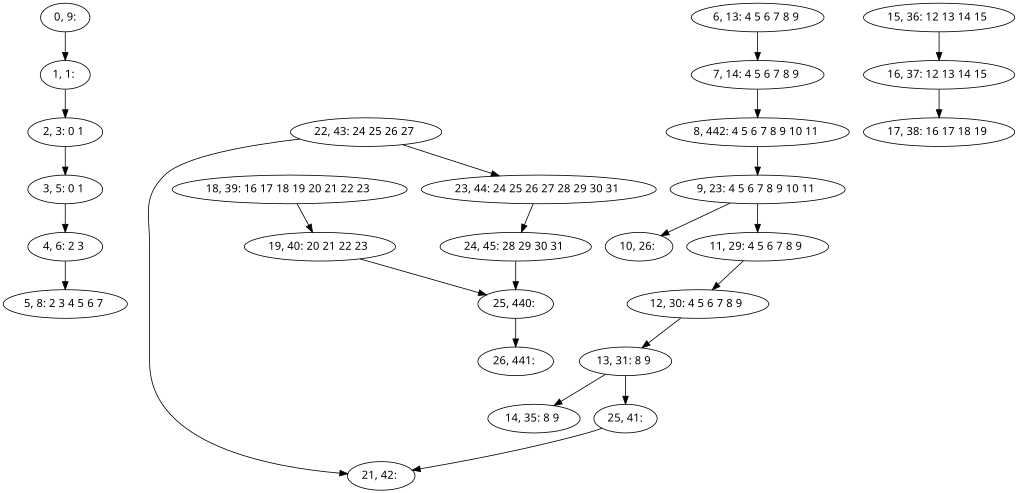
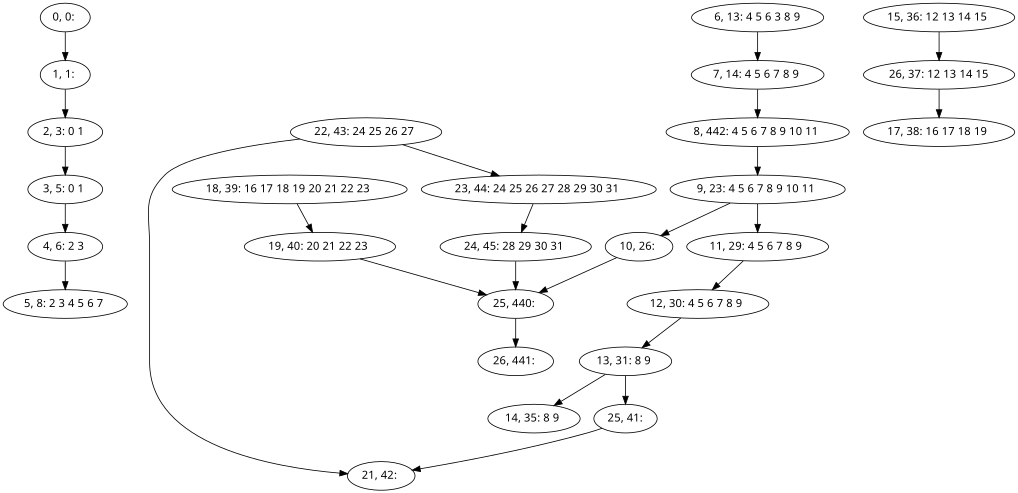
  digraph {
    fontname="Noto Sans"
    node [fontname="Noto Sans"]
    edge [fontname="Noto Sans"]
-   n1 [label="0, 9:"]
+   n1 [label="0, 0: "]
    n2 [label="1, 1: "]
    n3 [label="2, 3: 0 1 "]
    n4 [label="3, 5: 0 1 "]
    n5 [label="4, 6: 2 3 "]
    n6 [label="5, 8: 2 3 4 5 6 7 "]
-   n7 [label="6, 13: 4 5 6 7 8 9 "]
+   n7 [label="6, 13: 4 5 6 3 8 9"]
    n8 [label="7, 14: 4 5 6 7 8 9 "]
    n9 [label="8, 442: 4 5 6 7 8 9 10 11 "]
    n10 [label="9, 23: 4 5 6 7 8 9 10 11 "]
    n11 [label="10, 26: "]
    n12 [label="11, 29: 4 5 6 7 8 9 "]
    n13 [label="25, 440: "]
    n14 [label="12, 30: 4 5 6 7 8 9 "]
    n15 [label="26, 441: "]
    n16 [label="13, 31: 8 9 "]
    n17 [label="14, 35: 8 9 "]
    n18 [label="25, 41:"]
    n19 [label="21, 42: "]
    n20 [label="15, 36: 12 13 14 15 "]
-   n21 [label="16, 37: 12 13 14 15 "]
+   n21 [label="26, 37: 12 13 14 15"]
    n22 [label="17, 38: 16 17 18 19 "]
    n23 [label="18, 39: 16 17 18 19 20 21 22 23 "]
    n24 [label="19, 40: 20 21 22 23 "]
    n25 [label="22, 43: 24 25 26 27 "]
    n26 [label="23, 44: 24 25 26 27 28 29 30 31 "]
    n27 [label="24, 45: 28 29 30 31 "]
    n1 -> n2
    n2 -> n3
    n3 -> n4
    n4 -> n5
    n5 -> n6
    n7 -> n8
    n8 -> n9
    n9 -> n10
    n10 -> n11
    n10 -> n12
+   n11 -> n13
    n12 -> n14
    n13 -> n15
    n14 -> n16
    n16 -> n17
    n16 -> n18
    n18 -> n19
    n20 -> n21
    n21 -> n22
    n23 -> n24
    n24 -> n13
    n25 -> n19
    n25 -> n26
    n26 -> n27
    n27 -> n13
  }
